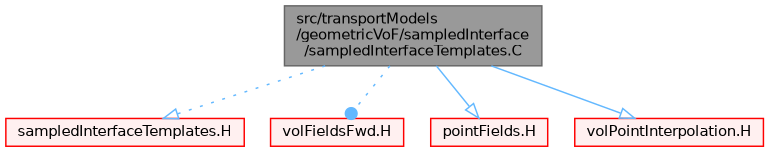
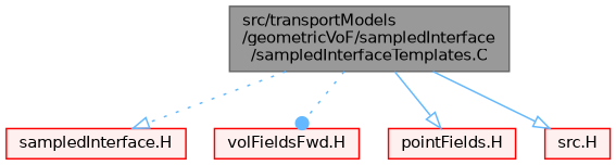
  digraph {
    node [color=red fillcolor="#FFF0F0" fontname=Helvetica fontsize=10 shape=box style=filled]
    edge [arrowhead=onormal color=steelblue1 fontname=Helvetica fontsize=10 labelfontname=Helvetica labelfontsize=10 style=dotted]
    n1 [color=gray40 fillcolor=grey60 fontcolor=black height=0.2 label="src/transportModels\l/geometricVoF/sampledInterface\l/sampledInterfaceTemplates.C" width=0.4]
-   n2 [height=0.2 label="sampledInterfaceTemplates.H" width=0.4]
+   n2 [height=0.2 label="sampledInterface.H" width=0.4]
    n3 [height=0.2 label="volFieldsFwd.H" width=0.4]
    n4 [height=0.2 label="pointFields.H" width=0.4]
-   n5 [height=0.2 label="volPointInterpolation.H" width=0.4]
+   n5 [height=0.2 label="src.H" width=0.4]
    n1 -> n2
    n1 -> n3 [arrowhead=dot]
    n1 -> n4 [style=solid]
    n1 -> n5 [style=solid]
  }
